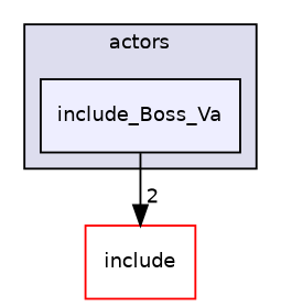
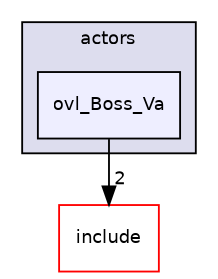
  digraph {
    compound=true
    node [fontname=Helvetica fontsize=10 shape=box style=filled]
-   n1 [fillcolor="#eeeeff" label=include_Boss_Va pencolor=black]
+   n1 [fillcolor="#eeeeff" label=ovl_Boss_Va pencolor=black]
    n2 [color=red fillcolor=white label=include]
    subgraph cluster_1 {
      bgcolor="#ddddee"
      fontname=Helvetica
      fontsize=10
      label=actors
      pencolor=black
      n1
    }
    n1 -> n2 [headlabel=2 labeldistance=1.5 labelfontname=Helvetica labelfontsize=10]
  }
